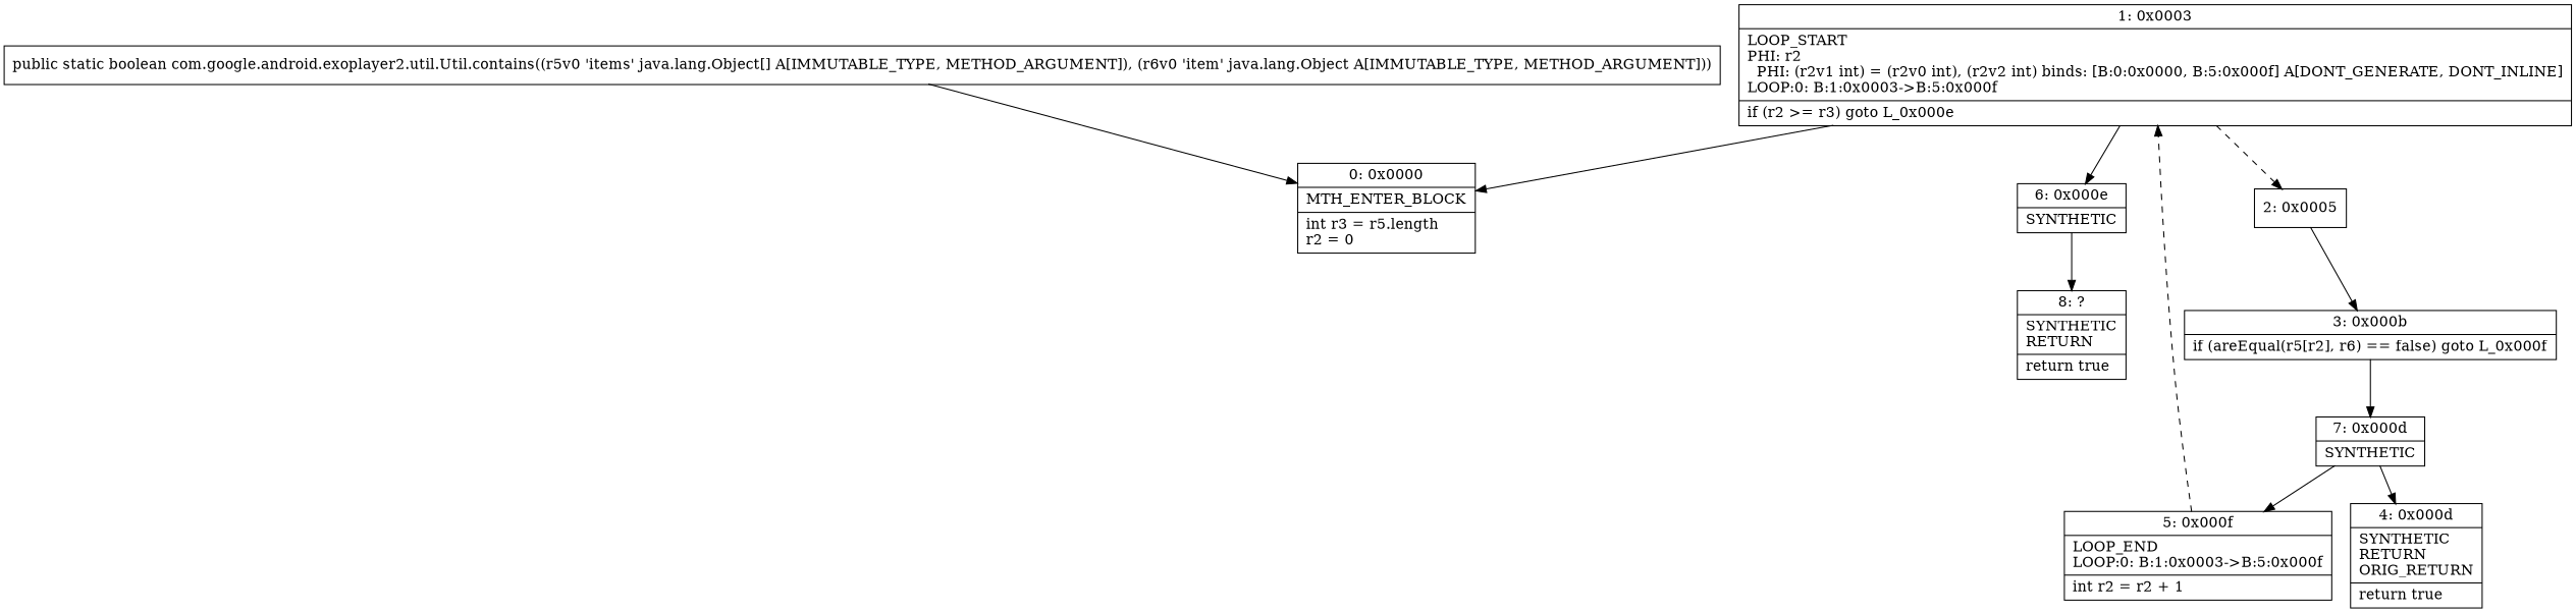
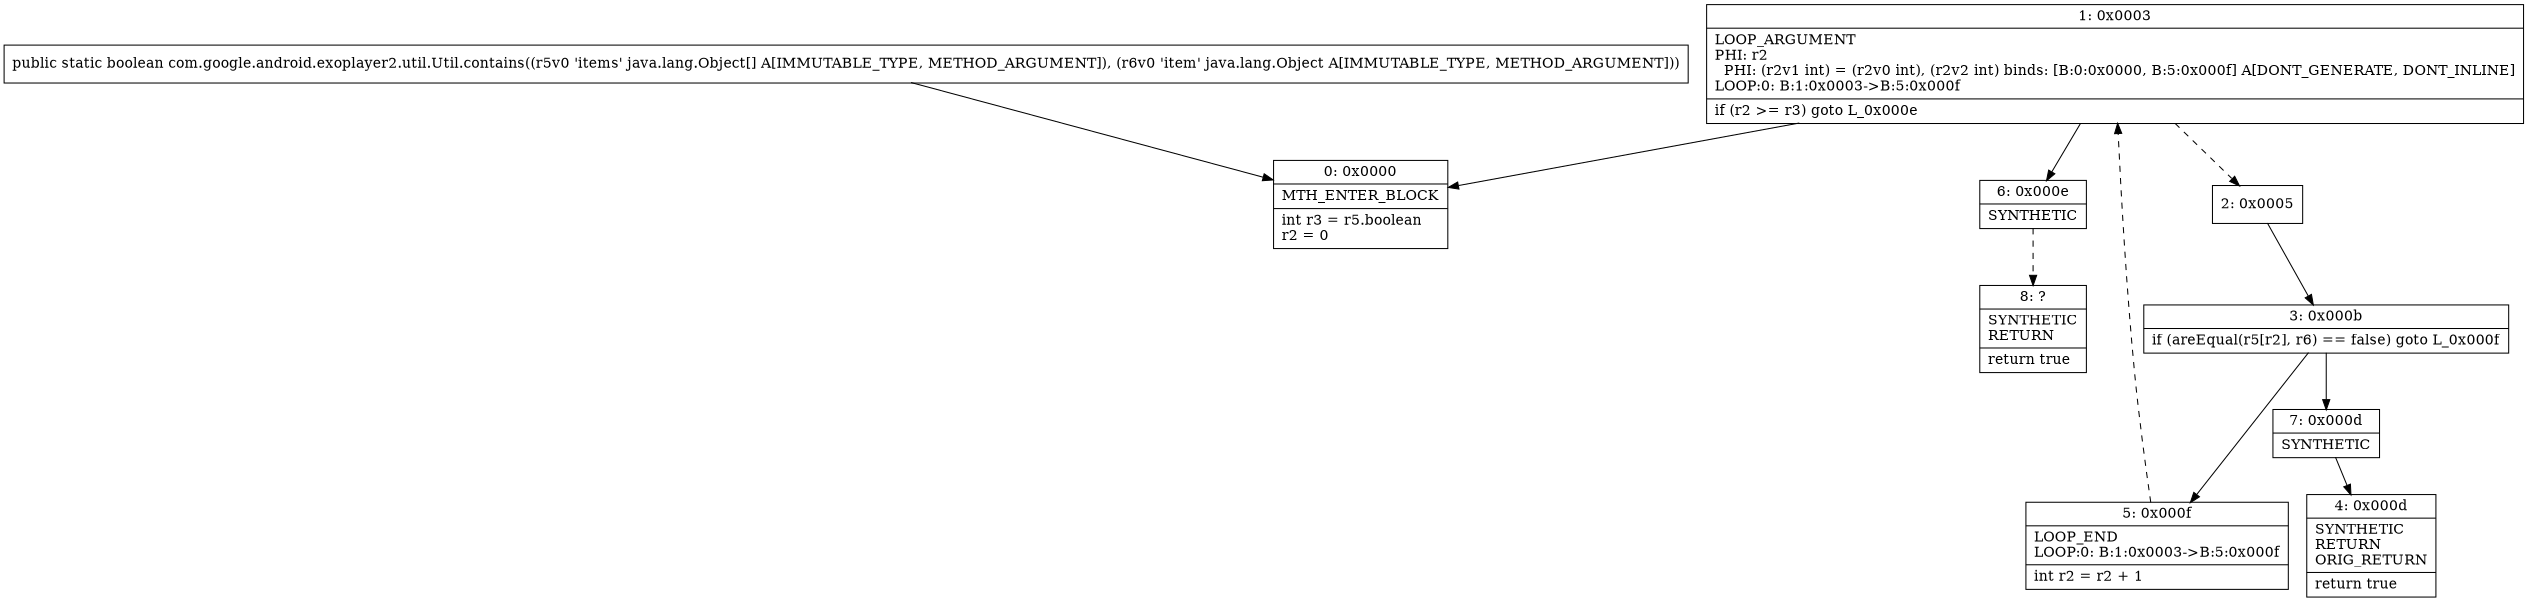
  digraph {
    node [shape=record]
-   n1 [label="{0\:\ 0x0000|MTH_ENTER_BLOCK\l|int r3 = r5.length\lr2 = 0\l}"]
-   n2 [label="{1\:\ 0x0003|LOOP_START\lPHI: r2 \l  PHI: (r2v1 int) = (r2v0 int), (r2v2 int) binds: [B:0:0x0000, B:5:0x000f] A[DONT_GENERATE, DONT_INLINE]\lLOOP:0: B:1:0x0003\-\>B:5:0x000f\l|if (r2 \>= r3) goto L_0x000e\l}"]
+   n1 [label="{0\:\ 0x0000|MTH_ENTER_BLOCK\l|int r3 = r5.boolean\lr2 = 0\l}"]
+   n2 [label="{1\:\ 0x0003|LOOP_ARGUMENT\lPHI: r2 \l  PHI: (r2v1 int) = (r2v0 int), (r2v2 int) binds: [B:0:0x0000, B:5:0x000f] A[DONT_GENERATE, DONT_INLINE]\lLOOP:0: B:1:0x0003\-\>B:5:0x000f\l|if (r2 \>= r3) goto L_0x000e\l}"]
    n3 [label="{2\:\ 0x0005}"]
    n4 [label="{6\:\ 0x000e|SYNTHETIC\l}"]
    n5 [label="{3\:\ 0x000b|if (areEqual(r5[r2], r6) == false) goto L_0x000f\l}"]
    n6 [label="{8\:\ ?|SYNTHETIC\lRETURN\l|return true\l}"]
    n7 [label="{5\:\ 0x000f|LOOP_END\lLOOP:0: B:1:0x0003\-\>B:5:0x000f\l|int r2 = r2 + 1\l}"]
    n8 [label="{7\:\ 0x000d|SYNTHETIC\l}"]
    n9 [label="{4\:\ 0x000d|SYNTHETIC\lRETURN\lORIG_RETURN\l|return true\l}"]
    n10 [label="{public static boolean com.google.android.exoplayer2.util.Util.contains((r5v0 'items' java.lang.Object[] A[IMMUTABLE_TYPE, METHOD_ARGUMENT]), (r6v0 'item' java.lang.Object A[IMMUTABLE_TYPE, METHOD_ARGUMENT])) }"]
    n2 -> n1
    n2 -> n3 [style=dashed]
    n2 -> n4
    n3 -> n5
-   n4 -> n6
-   n8 -> n7
+   n4 -> n6 [style=dashed]
+   n5 -> n7
    n5 -> n8 [style=solid]
    n7 -> n2 [style=dashed]
    n8 -> n9
    n10 -> n1
  }
